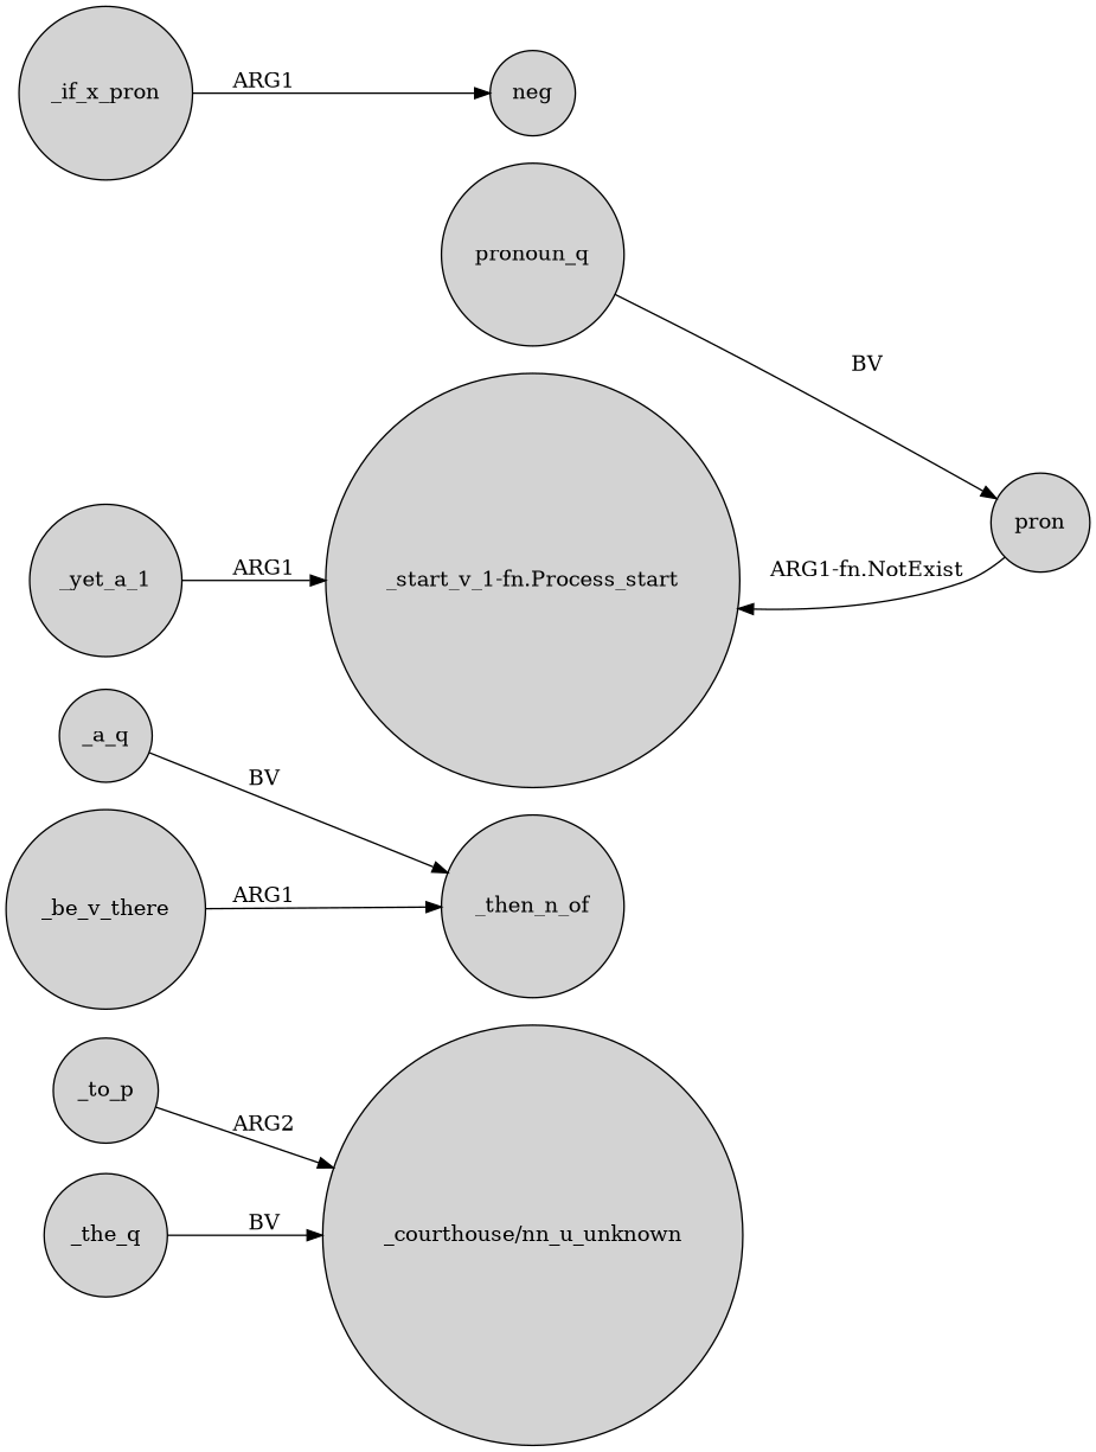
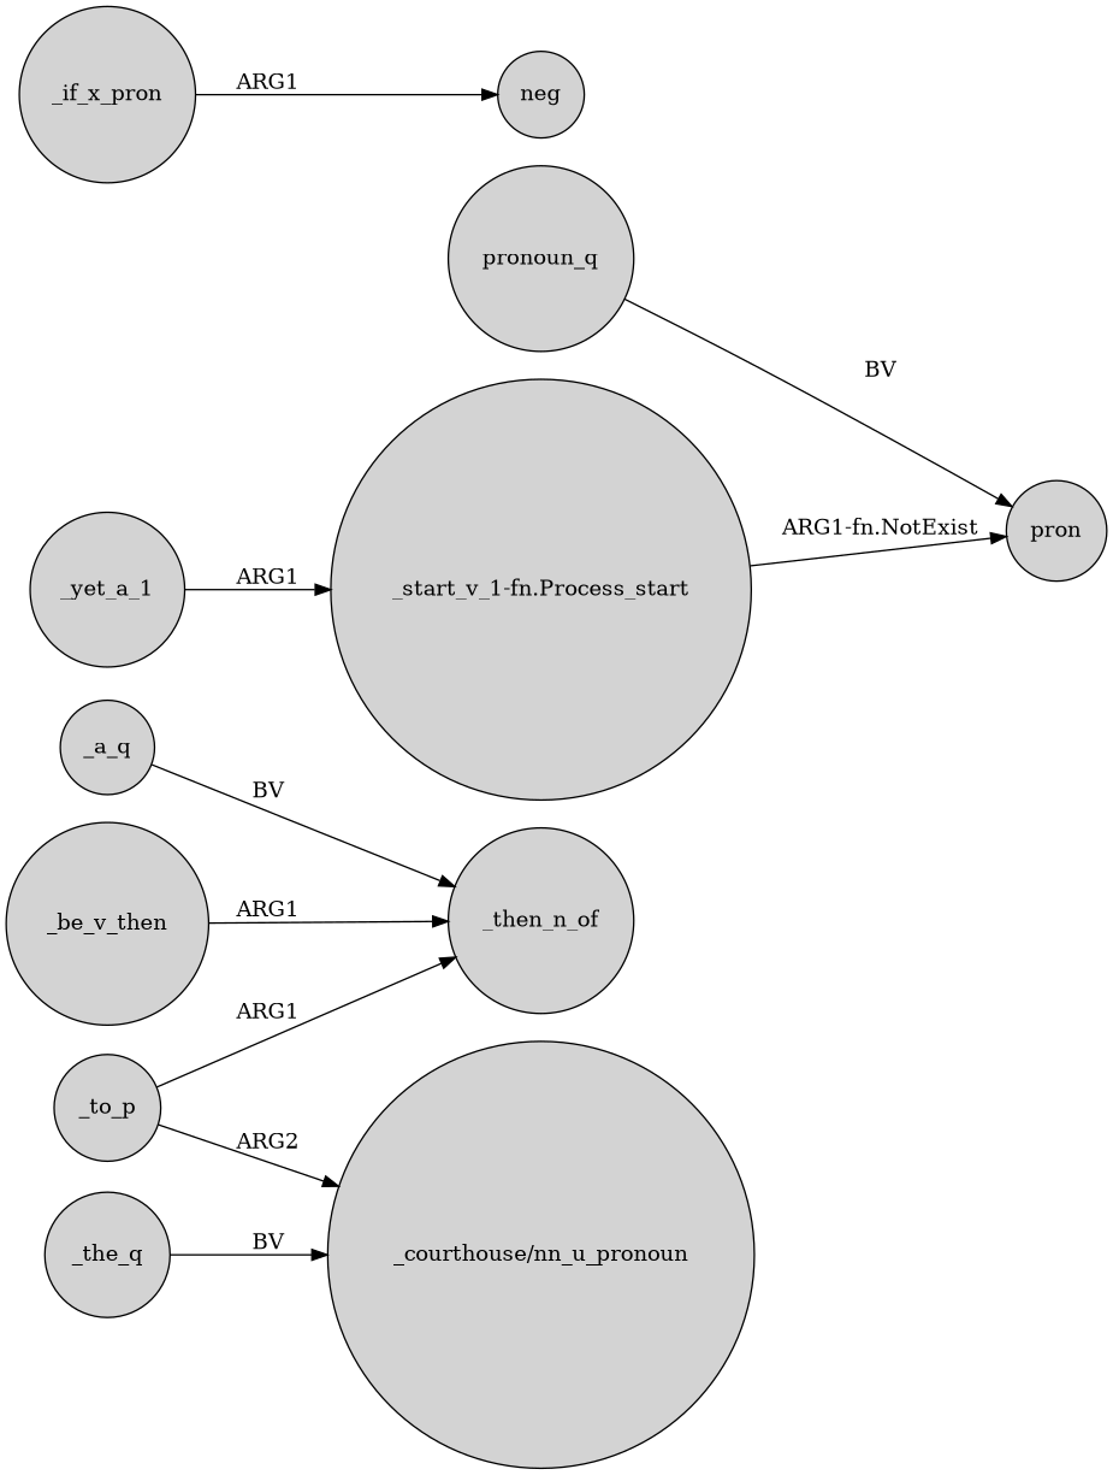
  digraph {
    rankdir=LR
    node [shape=circle style=filled]
    n1 [label=_then_n_of]
-   _be_v_there
+   _be_v_there [label=_be_v_then]
    _the_q
-   "_courthouse/nn_u_unknown"
+   "_courthouse/nn_u_unknown" [label="_courthouse/nn_u_pronoun"]
    "_start_v_1-fn.Process_start"
    pron
    n7 [label=_if_x_pron]
    neg
    _to_p
    _a_q
    _yet_a_1
    pronoun_q
    _be_v_there -> n1 [label=ARG1]
    _the_q -> "_courthouse/nn_u_unknown" [label=BV]
-   pron -> "_start_v_1-fn.Process_start" [label="ARG1-fn.NotExist"]
+   "_start_v_1-fn.Process_start" -> pron [label="ARG1-fn.NotExist"]
    n7 -> neg [label=ARG1]
+   _to_p -> n1 [label=ARG1]
    _to_p -> "_courthouse/nn_u_unknown" [label=ARG2]
    _a_q -> n1 [label=BV]
    _yet_a_1 -> "_start_v_1-fn.Process_start" [label=ARG1]
    pronoun_q -> pron [label=BV]
  }
